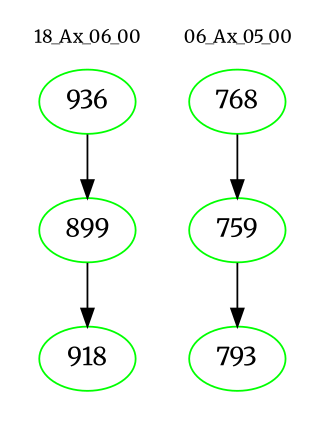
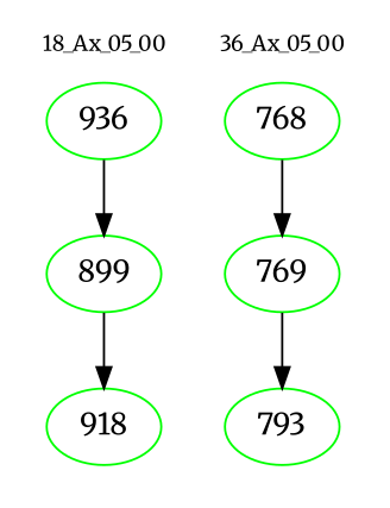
  digraph {
    fontname=Merriweather
    node [color=green fontname=Merriweather]
    edge [color=black fontname=Merriweather]
    n1 [label=936]
    n2 [label=899]
    n3 [label=918]
    n4 [label=768]
-   n5 [label=759]
+   n5 [label=769]
    n6 [label=793]
    subgraph cluster_1 {
      color=white
      fontsize=10
-     label="18_Ax_06_00"
+     label="18_Ax_05_00"
      n1
      n2
      n3
    }
    subgraph cluster_2 {
      color=white
      fontsize=10
-     label="06_Ax_05_00"
+     label="36_Ax_05_00"
      n4
      n5
      n6
    }
    n1 -> n2
    n2 -> n3
    n4 -> n5
    n5 -> n6
  }
